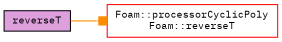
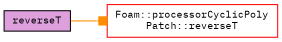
  digraph {
    rankdir=LR
    fontname="IBM Plex Mono"
    node [fontname="IBM Plex Mono" fontsize=10 shape=record style=filled]
    n1 [color=black fillcolor=plum fontcolor=black height=0.2 label=reverseT width=0.4]
-   n2 [color=red height=0.2 label="Foam::processorCyclicPoly\lFoam::reverseT" width=0.4 fillcolor=white]
+   n2 [color=red height=0.2 label="Foam::processorCyclicPoly\lPatch::reverseT" width=0.4 fillcolor=white]
    n1 -> n2 [color=darkorange fontname="IBM Plex Mono" fontsize=10 labelfontname=FreeSans labelfontsize=10 style=solid arrowhead=box]
  }
